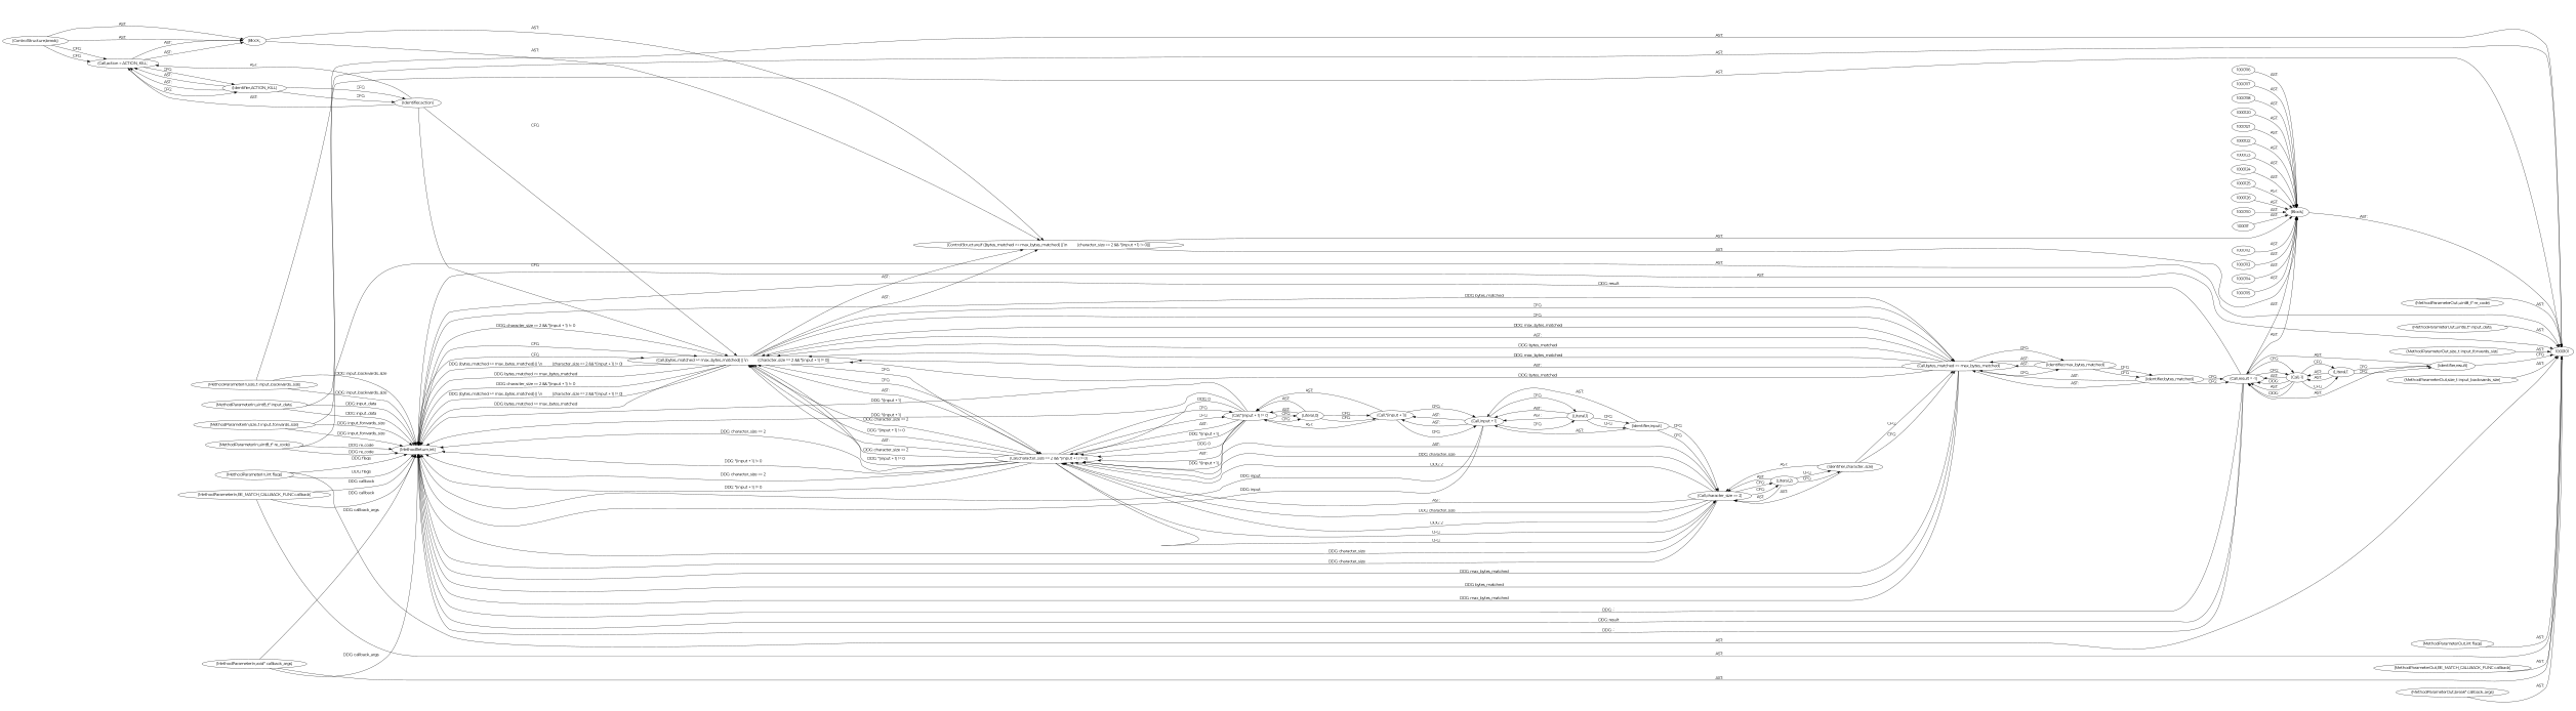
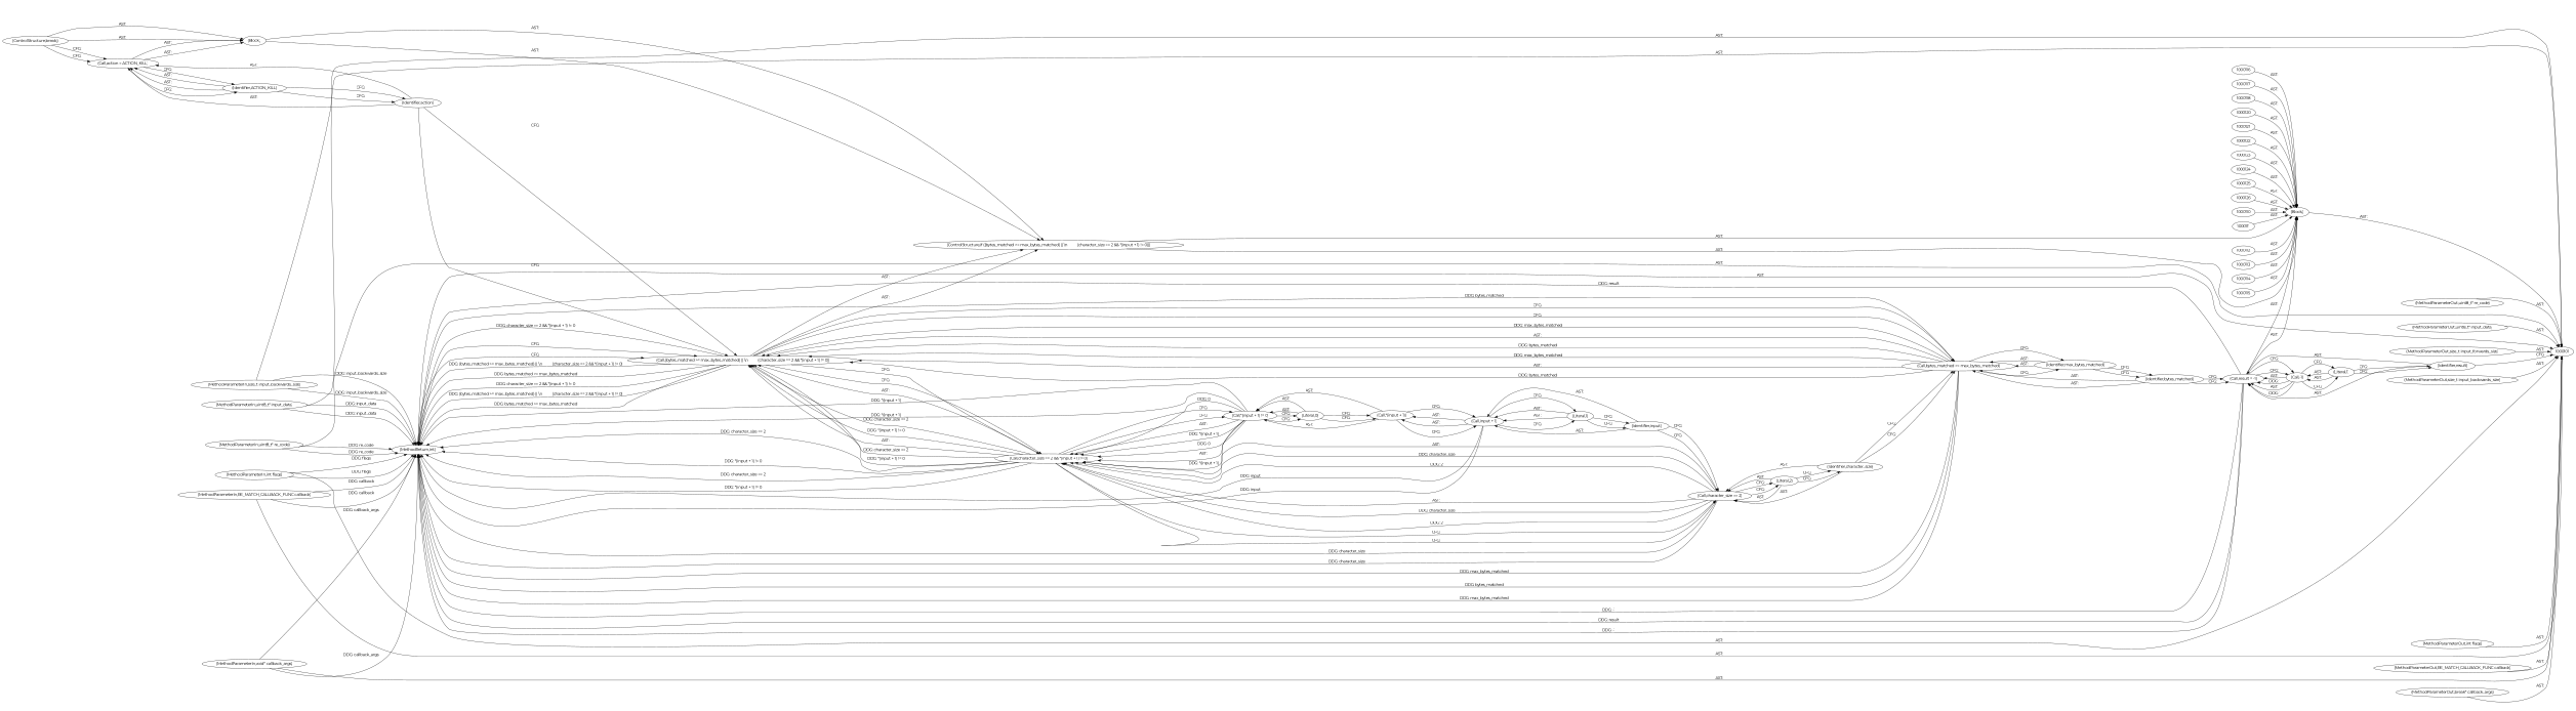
  digraph {
    fontname=Montserrat
    rankdir=LR
    node [fontname=Montserrat]
    edge [fontname=Montserrat]
    n1 [label="(MethodReturn,int)"]
    n2 [label="(Call,(bytes_matched >= max_bytes_matched) || \\n          (character_size == 2 && *(input + 1) != 0))"]
    1000101
    n4 [label="(Call,bytes_matched >= max_bytes_matched)"]
    n5 [label="(ControlStructure,if ((bytes_matched >= max_bytes_matched) || \\n          (character_size == 2 && *(input + 1) != 0)))"]
    n6 [label="(Call,character_size == 2 && *(input + 1) != 0)"]
    n7 [label="(MethodParameterIn,uint8_t* re_code)"]
    n8 [label="(MethodParameterOut,uint8_t* re_code)"]
    n9 [label="(Call,-1)"]
    n10 [label="(Literal,1)"]
    n11 [label="(Call,result = -1)"]
    n12 [label="(Identifier,result)"]
    n13 [label="(Block,)"]
    n14 [label="(MethodParameterIn,uint8_t* input_data)"]
    n15 [label="(MethodParameterOut,uint8_t* input_data)"]
    n16 [label="(Identifier,max_bytes_matched)"]
    n17 [label="(Call,character_size == 2)"]
    n18 [label="(Call,*(input + 1) != 0)"]
    n19 [label="(Identifier,bytes_matched)"]
    n20 [label="(Literal,2)"]
    n21 [label="(Literal,0)"]
    n22 [label="(Identifier,character_size)"]
    n23 [label="(Call,*(input + 1))"]
    n24 [label="(Call,input + 1)"]
    n25 [label="(Literal,1)"]
    n26 [label="(Identifier,input)"]
    n27 [label="(Block,)"]
    n28 [label="(Identifier,ACTION_KILL)"]
    n29 [label="(Call,action = ACTION_KILL)"]
    n30 [label="(Identifier,action)"]
-   n31 [label="(MethodParameterIn,size_t input_forwards_size)"]
    n32 [label="(MethodParameterOut,size_t input_forwards_size)"]
    n33 [label="(ControlStructure,break;)"]
    n34 [label="(MethodParameterIn,size_t input_backwards_size)"]
    n35 [label="(MethodParameterOut,size_t input_backwards_size)"]
    n36 [label="(MethodParameterIn,int flags)"]
    n37 [label="(MethodParameterOut,int flags)"]
    n38 [label="(MethodParameterIn,RE_MATCH_CALLBACK_FUNC callback)"]
    n39 [label="(MethodParameterOut,RE_MATCH_CALLBACK_FUNC callback)"]
    n40 [label="(MethodParameterIn,void* callback_args)"]
    n41 [label="(MethodParameterOut,break* callback_args)"]
    1000110
    1000111
    1000112
    1000113
    1000114
    1000115
    1000116
    1000117
    1000118
    1000120
    1000121
    1000122
    1000123
    1000124
    1000125
    1000126
    n1 -> n2 [label="CFG: "]
    n1 -> n2 [label="CFG: "]
    n1 -> 1000101 [label="AST: "]
    n2 -> n1 [label="DDG: (bytes_matched >= max_bytes_matched) || \\n          (character_size == 2 && *(input + 1) != 0)"]
    n2 -> n1 [label="DDG: bytes_matched >= max_bytes_matched"]
    n2 -> n1 [label="DDG: character_size == 2 && *(input + 1) != 0"]
    n2 -> n1 [label="DDG: (bytes_matched >= max_bytes_matched) || \\n          (character_size == 2 && *(input + 1) != 0)"]
    n2 -> n1 [label="DDG: bytes_matched >= max_bytes_matched"]
    n2 -> n1 [label="DDG: character_size == 2 && *(input + 1) != 0"]
    n2 -> n4 [label="CFG: "]
    n2 -> n4 [label="CFG: "]
    n2 -> n5 [label="AST: "]
    n2 -> n5 [label="AST: "]
    n2 -> n6 [label="CFG: "]
    n2 -> n6 [label="CFG: "]
    n4 -> n1 [label="DDG: max_bytes_matched"]
    n4 -> n1 [label="DDG: bytes_matched"]
    n4 -> n1 [label="DDG: max_bytes_matched"]
    n4 -> n1 [label="DDG: bytes_matched"]
    n4 -> n2 [label="AST: "]
    n4 -> n2 [label="DDG: bytes_matched"]
    n4 -> n2 [label="DDG: max_bytes_matched"]
    n4 -> n2 [label="AST: "]
    n4 -> n2 [label="DDG: bytes_matched"]
    n4 -> n2 [label="DDG: max_bytes_matched"]
    n4 -> n16 [label="CFG: "]
    n4 -> n16 [label="CFG: "]
    n5 -> n13 [label="AST: "]
    n5 -> n13 [label="AST: "]
    n6 -> n1 [label="DDG: *(input + 1) != 0"]
    n6 -> n1 [label="DDG: character_size == 2"]
    n6 -> n1 [label="DDG: *(input + 1) != 0"]
    n6 -> n1 [label="DDG: character_size == 2"]
    n6 -> n2 [label="AST: "]
    n6 -> n2 [label="DDG: character_size == 2"]
    n6 -> n2 [label="DDG: *(input + 1) != 0"]
    n6 -> n2 [label="AST: "]
    n6 -> n2 [label="DDG: character_size == 2"]
    n6 -> n2 [label="DDG: *(input + 1) != 0"]
    n6 -> n17 [label="CFG: "]
    n6 -> n17 [label="CFG: "]
    n6 -> n18 [label="CFG: "]
    n6 -> n18 [label="CFG: "]
    n7 -> n1 [label="DDG: re_code"]
    n7 -> n1 [label="DDG: re_code"]
    n7 -> 1000101 [label="AST: "]
    n8 -> 1000101 [label="AST: "]
    n9 -> n10 [label="CFG: "]
    n9 -> n10 [label="CFG: "]
    n9 -> n11 [label="AST: "]
    n9 -> n11 [label="DDG: 1"]
    n9 -> n11 [label="AST: "]
    n9 -> n11 [label="DDG: 1"]
    n10 -> n9 [label="AST: "]
    n10 -> n9 [label="AST: "]
    n10 -> n12 [label="CFG: "]
    n10 -> n12 [label="CFG: "]
    n11 -> n1 [label="DDG: -1"]
    n11 -> n1 [label="DDG: result"]
    n11 -> n1 [label="DDG: -1"]
    n11 -> n1 [label="DDG: result"]
    n11 -> n9 [label="CFG: "]
    n11 -> n9 [label="CFG: "]
    n11 -> n13 [label="AST: "]
    n11 -> n13 [label="AST: "]
    n12 -> 1000101 [label="CFG: "]
    n12 -> n11 [label="AST: "]
    n12 -> n11 [label="AST: "]
    n13 -> 1000101 [label="AST: "]
    n14 -> n1 [label="DDG: input_data"]
    n14 -> n1 [label="DDG: input_data"]
    n14 -> 1000101 [label="AST: "]
    n15 -> 1000101 [label="AST: "]
    n16 -> n4 [label="AST: "]
    n16 -> n4 [label="AST: "]
    n16 -> n19 [label="CFG: "]
    n16 -> n19 [label="CFG: "]
    n17 -> n1 [label="DDG: character_size"]
    n17 -> n1 [label="DDG: character_size"]
    n17 -> n6 [label="AST: "]
    n17 -> n6 [label="DDG: character_size"]
    n17 -> n6 [label="DDG: 2"]
    n17 -> n6 [label="AST: "]
    n17 -> n6 [label="DDG: character_size"]
    n17 -> n6 [label="DDG: 2"]
    n17 -> n20 [label="CFG: "]
    n17 -> n20 [label="CFG: "]
    n18 -> n1 [label="DDG: *(input + 1)"]
    n18 -> n1 [label="DDG: *(input + 1)"]
    n18 -> n6 [label="AST: "]
    n18 -> n6 [label="DDG: *(input + 1)"]
    n18 -> n6 [label="DDG: 0"]
    n18 -> n6 [label="AST: "]
    n18 -> n6 [label="DDG: *(input + 1)"]
    n18 -> n6 [label="DDG: 0"]
    n18 -> n21 [label="CFG: "]
    n18 -> n21 [label="CFG: "]
    n19 -> n4 [label="AST: "]
    n19 -> n4 [label="AST: "]
    n19 -> n11 [label="CFG: "]
    n19 -> n11 [label="CFG: "]
    n20 -> n17 [label="AST: "]
    n20 -> n17 [label="AST: "]
    n20 -> n22 [label="CFG: "]
    n20 -> n22 [label="CFG: "]
    n21 -> n18 [label="AST: "]
    n21 -> n18 [label="AST: "]
    n21 -> n23 [label="CFG: "]
    n21 -> n23 [label="CFG: "]
    n22 -> n4 [label="CFG: "]
    n22 -> n4 [label="CFG: "]
    n22 -> n17 [label="AST: "]
    n22 -> n17 [label="AST: "]
    n23 -> n18 [label="AST: "]
    n23 -> n18 [label="AST: "]
    n23 -> n24 [label="CFG: "]
    n23 -> n24 [label="CFG: "]
    n24 -> n1 [label="DDG: input"]
    n24 -> n1 [label="DDG: input"]
    n24 -> n23 [label="AST: "]
    n24 -> n23 [label="AST: "]
    n24 -> n25 [label="CFG: "]
    n24 -> n25 [label="CFG: "]
    n25 -> n24 [label="AST: "]
    n25 -> n24 [label="AST: "]
    n25 -> n26 [label="CFG: "]
    n25 -> n26 [label="CFG: "]
    n26 -> n17 [label="CFG: "]
    n26 -> n17 [label="CFG: "]
    n26 -> n24 [label="AST: "]
    n26 -> n24 [label="AST: "]
    n27 -> n5 [label="AST: "]
    n27 -> n5 [label="AST: "]
    n28 -> n29 [label="AST: "]
    n28 -> n29 [label="AST: "]
    n28 -> n30 [label="CFG: "]
    n28 -> n30 [label="CFG: "]
    n29 -> n27 [label="AST: "]
    n29 -> n27 [label="AST: "]
    n29 -> n28 [label="CFG: "]
    n29 -> n28 [label="CFG: "]
    n30 -> n2 [label="CFG: "]
    n30 -> n2 [label="CFG: "]
    n30 -> n29 [label="AST: "]
    n30 -> n29 [label="AST: "]
-   n31 -> n1 [label="DDG: input_forwards_size"]
-   n31 -> n1 [label="DDG: input_forwards_size"]
-   n31 -> 1000101 [label="AST: "]
    n32 -> 1000101 [label="AST: "]
    n33 -> n27 [label="AST: "]
    n33 -> n27 [label="AST: "]
    n33 -> n29 [label="CFG: "]
    n33 -> n29 [label="CFG: "]
    n34 -> n1 [label="DDG: input_backwards_size"]
    n34 -> n1 [label="DDG: input_backwards_size"]
    n34 -> 1000101 [label="AST: "]
    n35 -> 1000101 [label="AST: "]
    n36 -> n1 [label="DDG: flags"]
    n36 -> n1 [label="DDG: flags"]
    n36 -> 1000101 [label="AST: "]
    n37 -> 1000101 [label="AST: "]
    n38 -> n1 [label="DDG: callback"]
    n38 -> n1 [label="DDG: callback"]
    n38 -> 1000101 [label="AST: "]
    n39 -> 1000101 [label="AST: "]
    n40 -> n1 [label="DDG: callback_args"]
    n40 -> n1 [label="DDG: callback_args"]
    n40 -> 1000101 [label="AST: "]
    n41 -> 1000101 [label="AST: "]
    1000110 -> n13 [label="AST: "]
    1000111 -> n13 [label="AST: "]
    1000112 -> n13 [label="AST: "]
    1000113 -> n13 [label="AST: "]
    1000114 -> n13 [label="AST: "]
    1000115 -> n13 [label="AST: "]
    1000116 -> n13 [label="AST: "]
    1000117 -> n13 [label="AST: "]
    1000118 -> n13 [label="AST: "]
    1000120 -> n13 [label="AST: "]
    1000121 -> n13 [label="AST: "]
    1000122 -> n13 [label="AST: "]
    1000123 -> n13 [label="AST: "]
    1000124 -> n13 [label="AST: "]
    1000125 -> n13 [label="AST: "]
    1000126 -> n13 [label="AST: "]
  }
